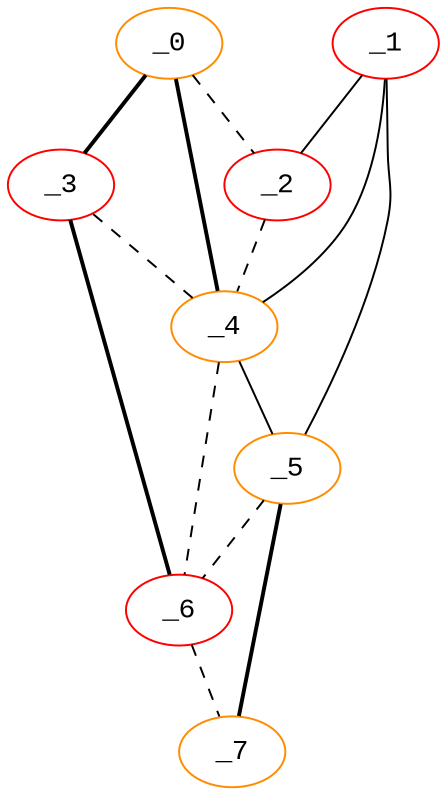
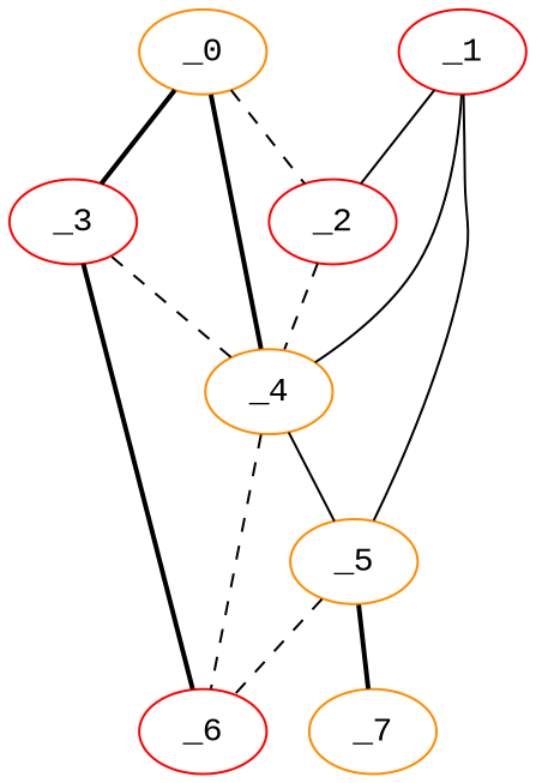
  graph {
    fontname="Liberation Mono"
    node [color=darkorange fontname="Liberation Mono"]
    edge [fontname="Liberation Mono" style=dashed valence=1]
    _0 [x=18 y=34]
    _2 [color=red x=20 y=30]
    _3 [color=red x=37 y=75]
    _4 [x=43 y=21]
    _1 [color=red x=19 y=24]
    _5 [x=47 y=15]
    _6 [color=red x=115 y=19]
    _7 [x=120 y=9]
    _0 -- _2 [valence=2]
    _0 -- _3 [style=bold]
    _0 -- _4 [style=bold]
    _2 -- _4 [valence=2]
    _3 -- _4 [valence=2]
    _3 -- _6 [style=bold]
    _4 -- _5 [style=solid valence=2]
    _4 -- _6 [valence=2]
    _1 -- _2 [style=solid]
    _1 -- _4 [style=solid]
    _1 -- _5 [style=solid]
    _5 -- _6
    _5 -- _7 [style=bold]
-   _6 -- _7
  }
